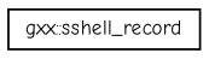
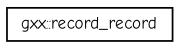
  digraph {
    rankdir=LR
    fontname="Comic Neue"
-   n1 [color=black fillcolor=white fontname="Comic Neue" fontsize=10 height=0.2 label="gxx::sshell_record" shape=record style=filled width=0.4]
+   n1 [color=black fillcolor=white fontname="Comic Neue" fontsize=10 height=0.2 label="gxx::record_record" shape=record style=filled width=0.4]
  }
